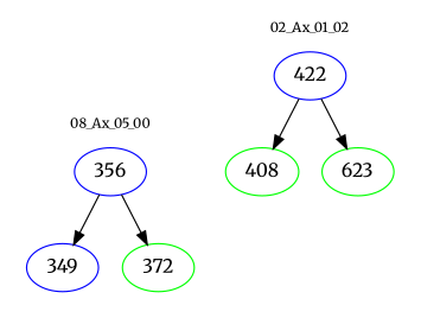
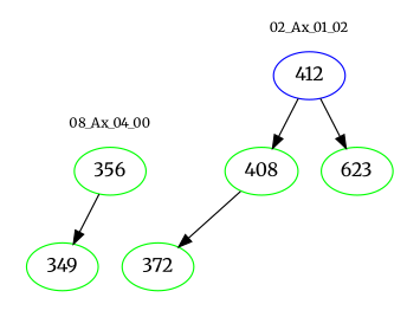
  digraph {
    fontname=Merriweather
    node [color=green fontname=Merriweather]
    edge [color=black fontname=Merriweather]
-   n1 [color=blue label=356]
-   n2 [color=blue label=349]
+   n1 [label=356]
+   n2 [label=349]
    n3 [label=372]
-   n4 [color=blue label=422]
+   n4 [color=blue label=412]
    n5 [label=408]
    n6 [label=623]
    subgraph cluster_1 {
      color=white
      fontsize=10
-     label="08_Ax_05_00"
+     label="08_Ax_04_00"
      n1
      n2
      n3
    }
    subgraph cluster_2 {
      color=white
      fontsize=10
      label="02_Ax_01_02"
      n4
      n5
      n6
    }
    n1 -> n2
-   n1 -> n3
+   n5 -> n3
    n4 -> n5
    n4 -> n6
  }
